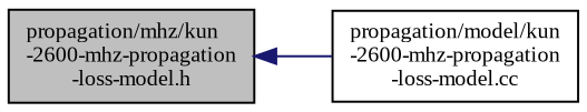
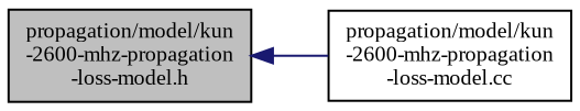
  digraph {
    rankdir=LR
    fontname="Liberation Serif"
    node [color=black fontname="Liberation Serif" fontsize=10 shape=record style=filled]
-   n1 [fillcolor=grey75 fontcolor=black height=0.2 label="propagation/mhz/kun\l-2600-mhz-propagation\l-loss-model.h" width=0.4]
+   n1 [fillcolor=grey75 fontcolor=black height=0.2 label="propagation/model/kun\l-2600-mhz-propagation\l-loss-model.h" width=0.4]
    n2 [fillcolor=white height=0.2 label="propagation/model/kun\l-2600-mhz-propagation\l-loss-model.cc" width=0.4]
    n1 -> n2 [color=midnightblue dir=back fontname="Liberation Serif" fontsize=10 labelfontname=Helvetica labelfontsize=10 style=solid]
  }
